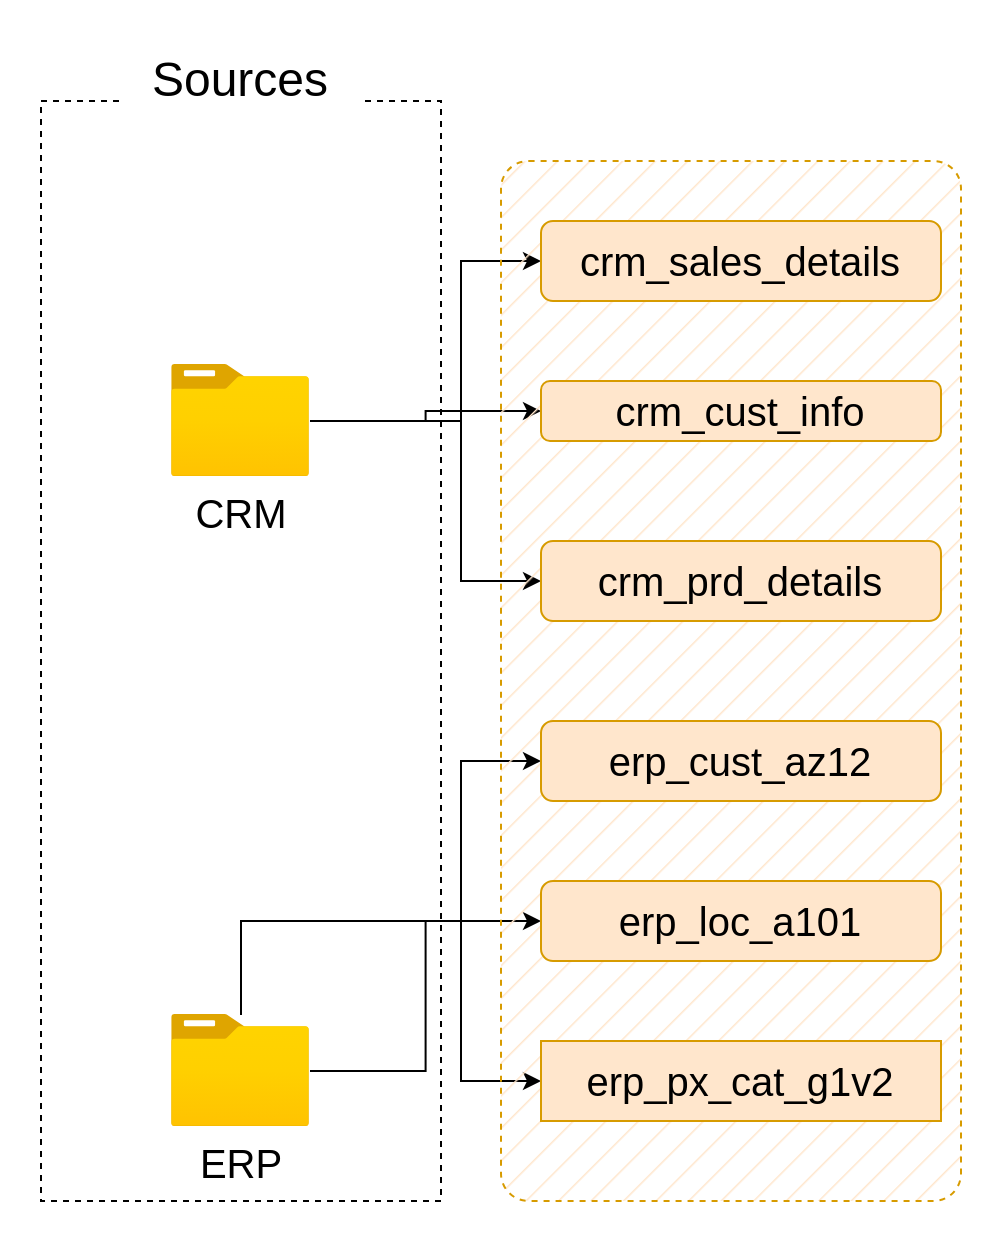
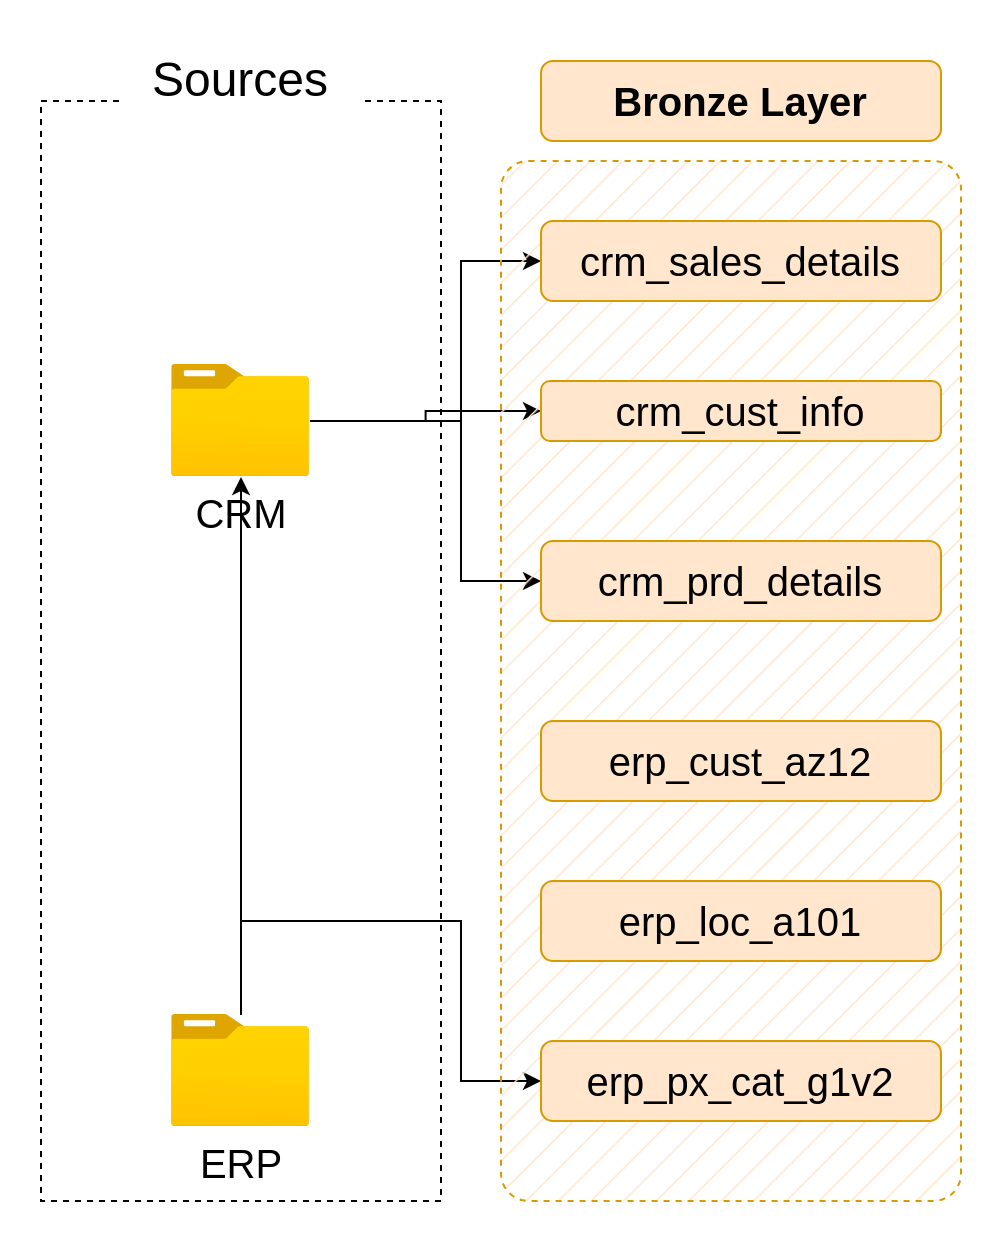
  <mxCell id="0" />
  <mxCell id="1" parent="0" />
  <mxCell id="2" value="" style="rounded=0;whiteSpace=wrap;html=1;fillColor=none;strokeColor=default;dashed=1;" vertex="1" parent="1"><mxGeometry x="20" y="50" width="200" height="550" as="geometry" /></mxCell>
  <mxCell id="3" value="&lt;font style=&quot;font-size: 24px;&quot;&gt;Sources&lt;/font&gt;" style="rounded=1;whiteSpace=wrap;html=1;strokeColor=none;" vertex="1" parent="1"><mxGeometry x="60" y="20" width="120" height="40" as="geometry" /></mxCell>
  <mxCell id="4" style="edgeStyle=orthogonalEdgeStyle;rounded=0;orthogonalLoop=1;jettySize=auto;html=1;entryX=0;entryY=0.5;entryDx=0;entryDy=0;" edge="1" parent="1" source="7" target="14"><mxGeometry relative="1" as="geometry"><Array as="points"><mxPoint x="230" y="210" /><mxPoint x="230" y="130" /></Array></mxGeometry></mxCell>
  <mxCell id="5" style="edgeStyle=orthogonalEdgeStyle;rounded=0;orthogonalLoop=1;jettySize=auto;html=1;entryX=0;entryY=0.5;entryDx=0;entryDy=0;" edge="1" parent="1" source="7" target="15"><mxGeometry relative="1" as="geometry" /></mxCell>
  <mxCell id="6" style="edgeStyle=orthogonalEdgeStyle;rounded=0;orthogonalLoop=1;jettySize=auto;html=1;entryX=0;entryY=0.5;entryDx=0;entryDy=0;" edge="1" parent="1" source="7" target="16"><mxGeometry relative="1" as="geometry"><Array as="points"><mxPoint x="230" y="210" /><mxPoint x="230" y="290" /></Array></mxGeometry></mxCell>
  <mxCell id="7" value="&lt;font style=&quot;font-size: 20px;&quot;&gt;CRM&lt;/font&gt;" style="image;aspect=fixed;html=1;points=[];align=center;fontSize=12;image=img/lib/azure2/general/Folder_Blank.svg;" vertex="1" parent="1"><mxGeometry x="85.5" y="182" width="69" height="56.0" as="geometry" /></mxCell>
- <mxCell id="8" style="edgeStyle=orthogonalEdgeStyle;rounded=0;orthogonalLoop=1;jettySize=auto;html=1;entryX=0;entryY=0.5;entryDx=0;entryDy=0;" edge="1" parent="1" source="11" target="17"><mxGeometry relative="1" as="geometry"><Array as="points"><mxPoint x="230" y="460" /><mxPoint x="230" y="380" /></Array></mxGeometry></mxCell>
- <mxCell id="9" style="edgeStyle=orthogonalEdgeStyle;rounded=0;orthogonalLoop=1;jettySize=auto;html=1;entryX=0;entryY=0.5;entryDx=0;entryDy=0;" edge="1" parent="1" source="11" target="18"><mxGeometry relative="1" as="geometry" /></mxCell>
+ <mxCell id="9" style="edgeStyle=orthogonalEdgeStyle;rounded=0;orthogonalLoop=1;jettySize=auto;html=1;" edge="1" parent="1" source="11" target="7"><mxGeometry relative="1" as="geometry" /></mxCell>
  <mxCell id="10" style="edgeStyle=orthogonalEdgeStyle;rounded=0;orthogonalLoop=1;jettySize=auto;html=1;entryX=0;entryY=0.5;entryDx=0;entryDy=0;" edge="1" parent="1" source="11" target="19"><mxGeometry relative="1" as="geometry"><Array as="points"><mxPoint x="230" y="460" /><mxPoint x="230" y="540" /></Array></mxGeometry></mxCell>
  <mxCell id="11" value="&lt;font style=&quot;font-size: 20px;&quot;&gt;ERP&lt;/font&gt;" style="image;aspect=fixed;html=1;points=[];align=center;fontSize=12;image=img/lib/azure2/general/Folder_Blank.svg;" vertex="1" parent="1"><mxGeometry x="85.5" y="507" width="69" height="56.0" as="geometry" /></mxCell>
  <mxCell id="12" value="" style="rounded=1;whiteSpace=wrap;html=1;dashed=1;fillStyle=hatch;fillColor=#ffe6cc;strokeColor=#d79b00;arcSize=6;" vertex="1" parent="1"><mxGeometry x="250" y="80" width="230" height="520" as="geometry" /></mxCell>
+ <mxCell id="13" value="&lt;b&gt;&lt;font style=&quot;font-size: 20px;&quot;&gt;Bronze Layer&lt;/font&gt;&lt;/b&gt;" style="rounded=1;whiteSpace=wrap;html=1;fillColor=#ffe6cc;strokeColor=#d79b00;" vertex="1" parent="1"><mxGeometry x="270" y="30" width="200" height="40" as="geometry" /></mxCell>
  <mxCell id="14" value="&lt;span style=&quot;font-size: 20px;&quot;&gt;crm_sales_details&lt;/span&gt;" style="rounded=1;whiteSpace=wrap;html=1;fillColor=#ffe6cc;strokeColor=#d79b00;" vertex="1" parent="1"><mxGeometry x="270" y="110" width="200" height="40" as="geometry" /></mxCell>
  <mxCell id="15" value="&lt;span style=&quot;font-size: 20px;&quot;&gt;crm_cust_info&lt;/span&gt;" style="rounded=1;whiteSpace=wrap;html=1;fillColor=#ffe6cc;strokeColor=#d79b00;" vertex="1" parent="1"><mxGeometry x="270" y="190" width="200" height="30" as="geometry" /></mxCell>
  <mxCell id="16" value="&lt;span style=&quot;font-size: 20px;&quot;&gt;crm_prd_details&lt;/span&gt;" style="rounded=1;whiteSpace=wrap;html=1;fillColor=#ffe6cc;strokeColor=#d79b00;" vertex="1" parent="1"><mxGeometry x="270" y="270" width="200" height="40" as="geometry" /></mxCell>
  <mxCell id="17" value="&lt;span style=&quot;font-size: 20px;&quot;&gt;erp_cust_az12&lt;/span&gt;" style="rounded=1;whiteSpace=wrap;html=1;fillColor=#ffe6cc;strokeColor=#d79b00;" vertex="1" parent="1"><mxGeometry x="270" y="360" width="200" height="40" as="geometry" /></mxCell>
  <mxCell id="18" value="&lt;span style=&quot;font-size: 20px;&quot;&gt;erp_loc_a101&lt;/span&gt;" style="rounded=1;whiteSpace=wrap;html=1;fillColor=#ffe6cc;strokeColor=#d79b00;" vertex="1" parent="1"><mxGeometry x="270" y="440" width="200" height="40" as="geometry" /></mxCell>
- <mxCell id="19" value="&lt;span style=&quot;font-size: 20px;&quot;&gt;erp_px_cat_g1v2&lt;/span&gt;" style="whiteSpace=wrap;html=1;fillColor=#ffe6cc;strokeColor=#d79b00;rounded=0;" vertex="1" parent="1"><mxGeometry x="270" y="520" width="200" height="40" as="geometry" /></mxCell>
+ <mxCell id="19" value="&lt;span style=&quot;font-size: 20px;&quot;&gt;erp_px_cat_g1v2&lt;/span&gt;" style="rounded=1;whiteSpace=wrap;html=1;fillColor=#ffe6cc;strokeColor=#d79b00;" vertex="1" parent="1"><mxGeometry x="270" y="520" width="200" height="40" as="geometry" /></mxCell>
